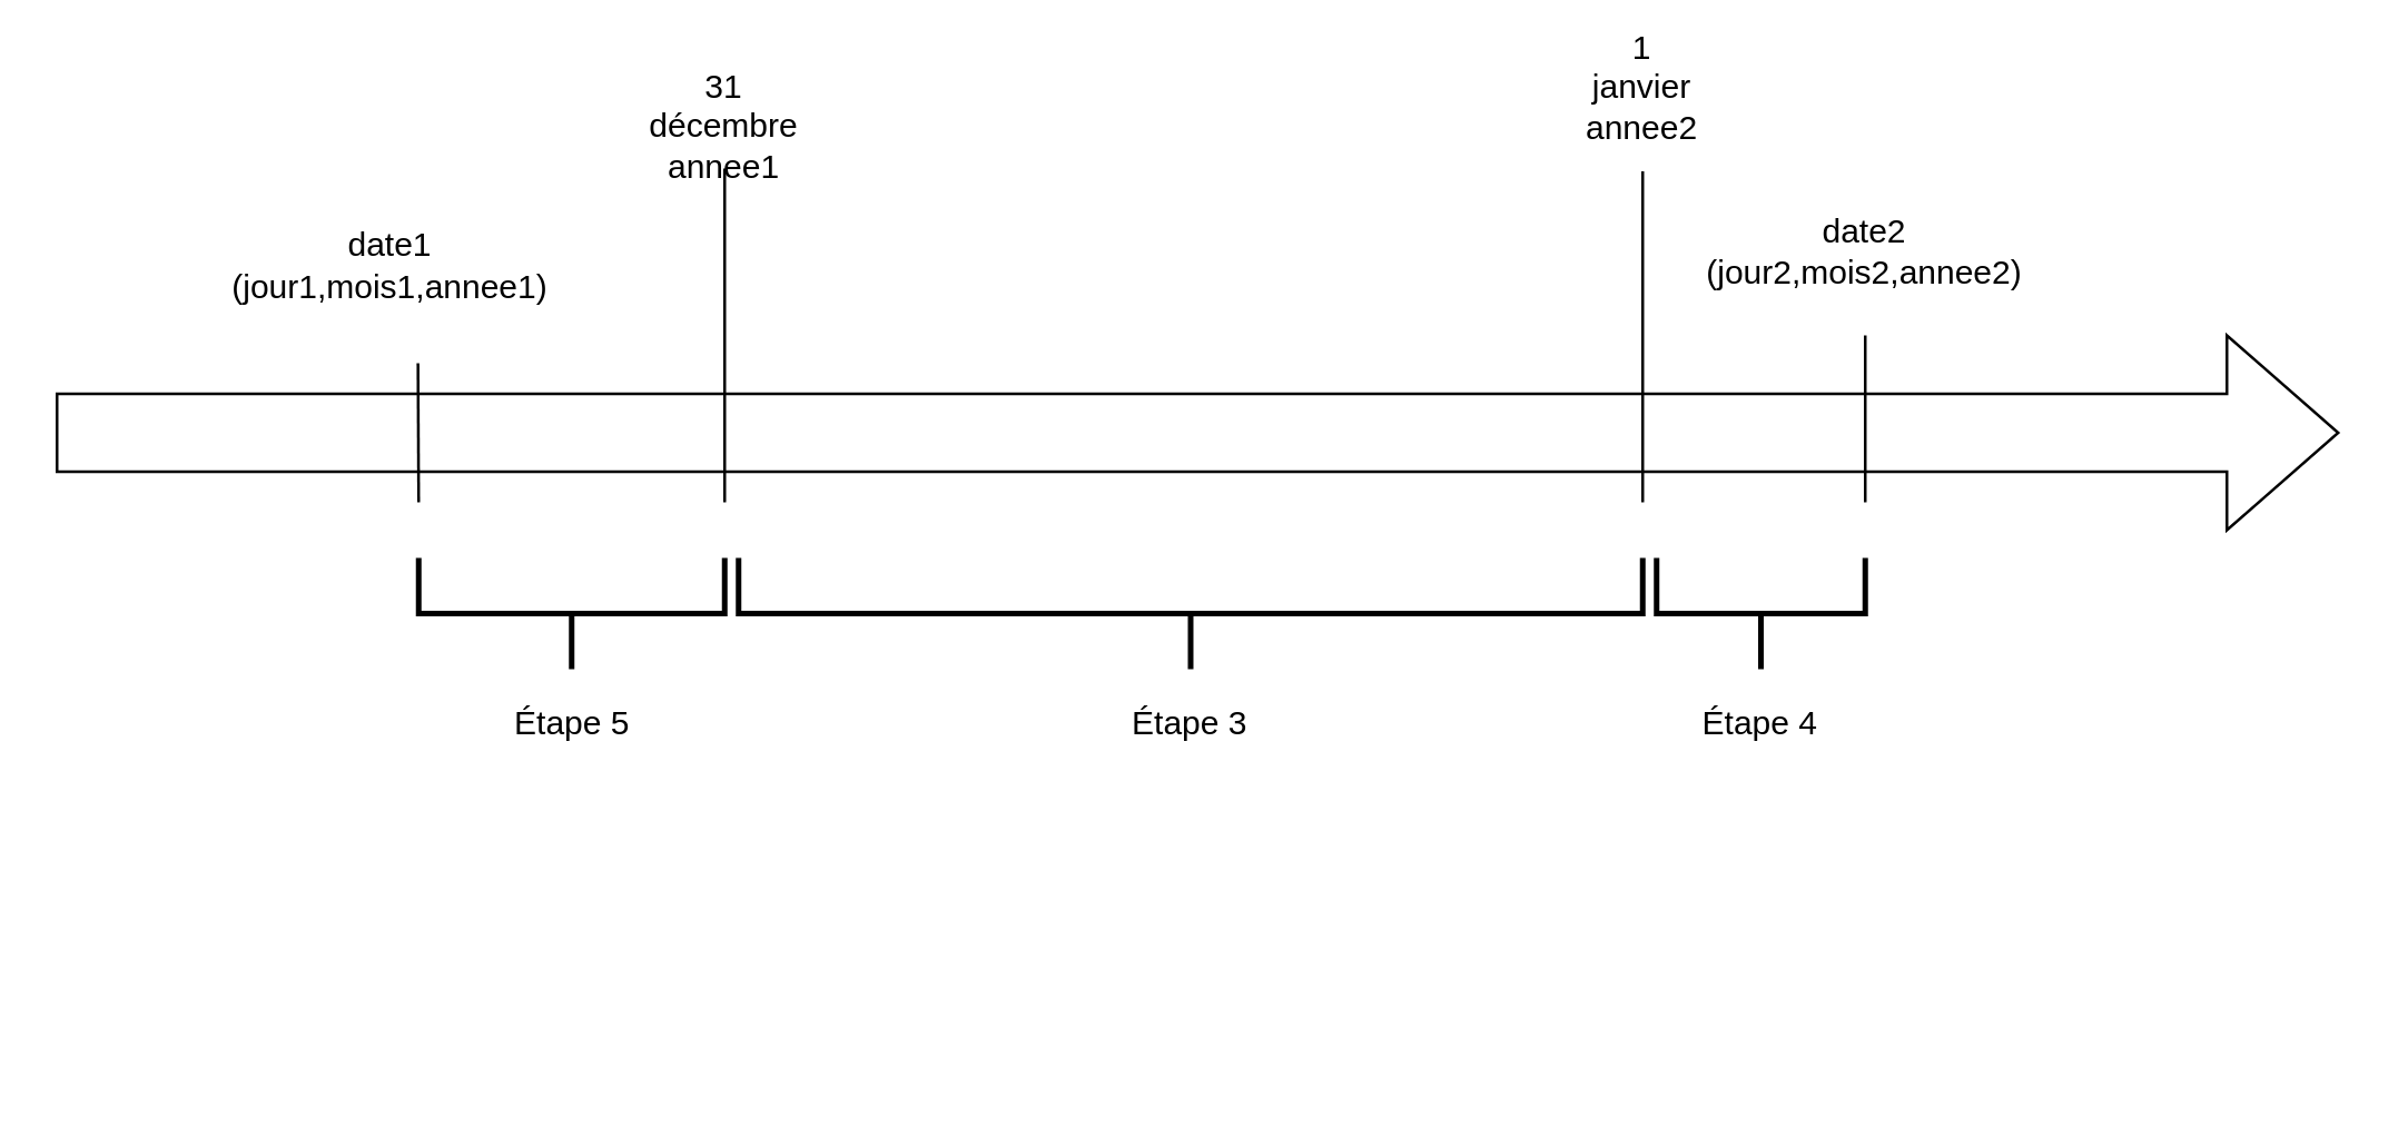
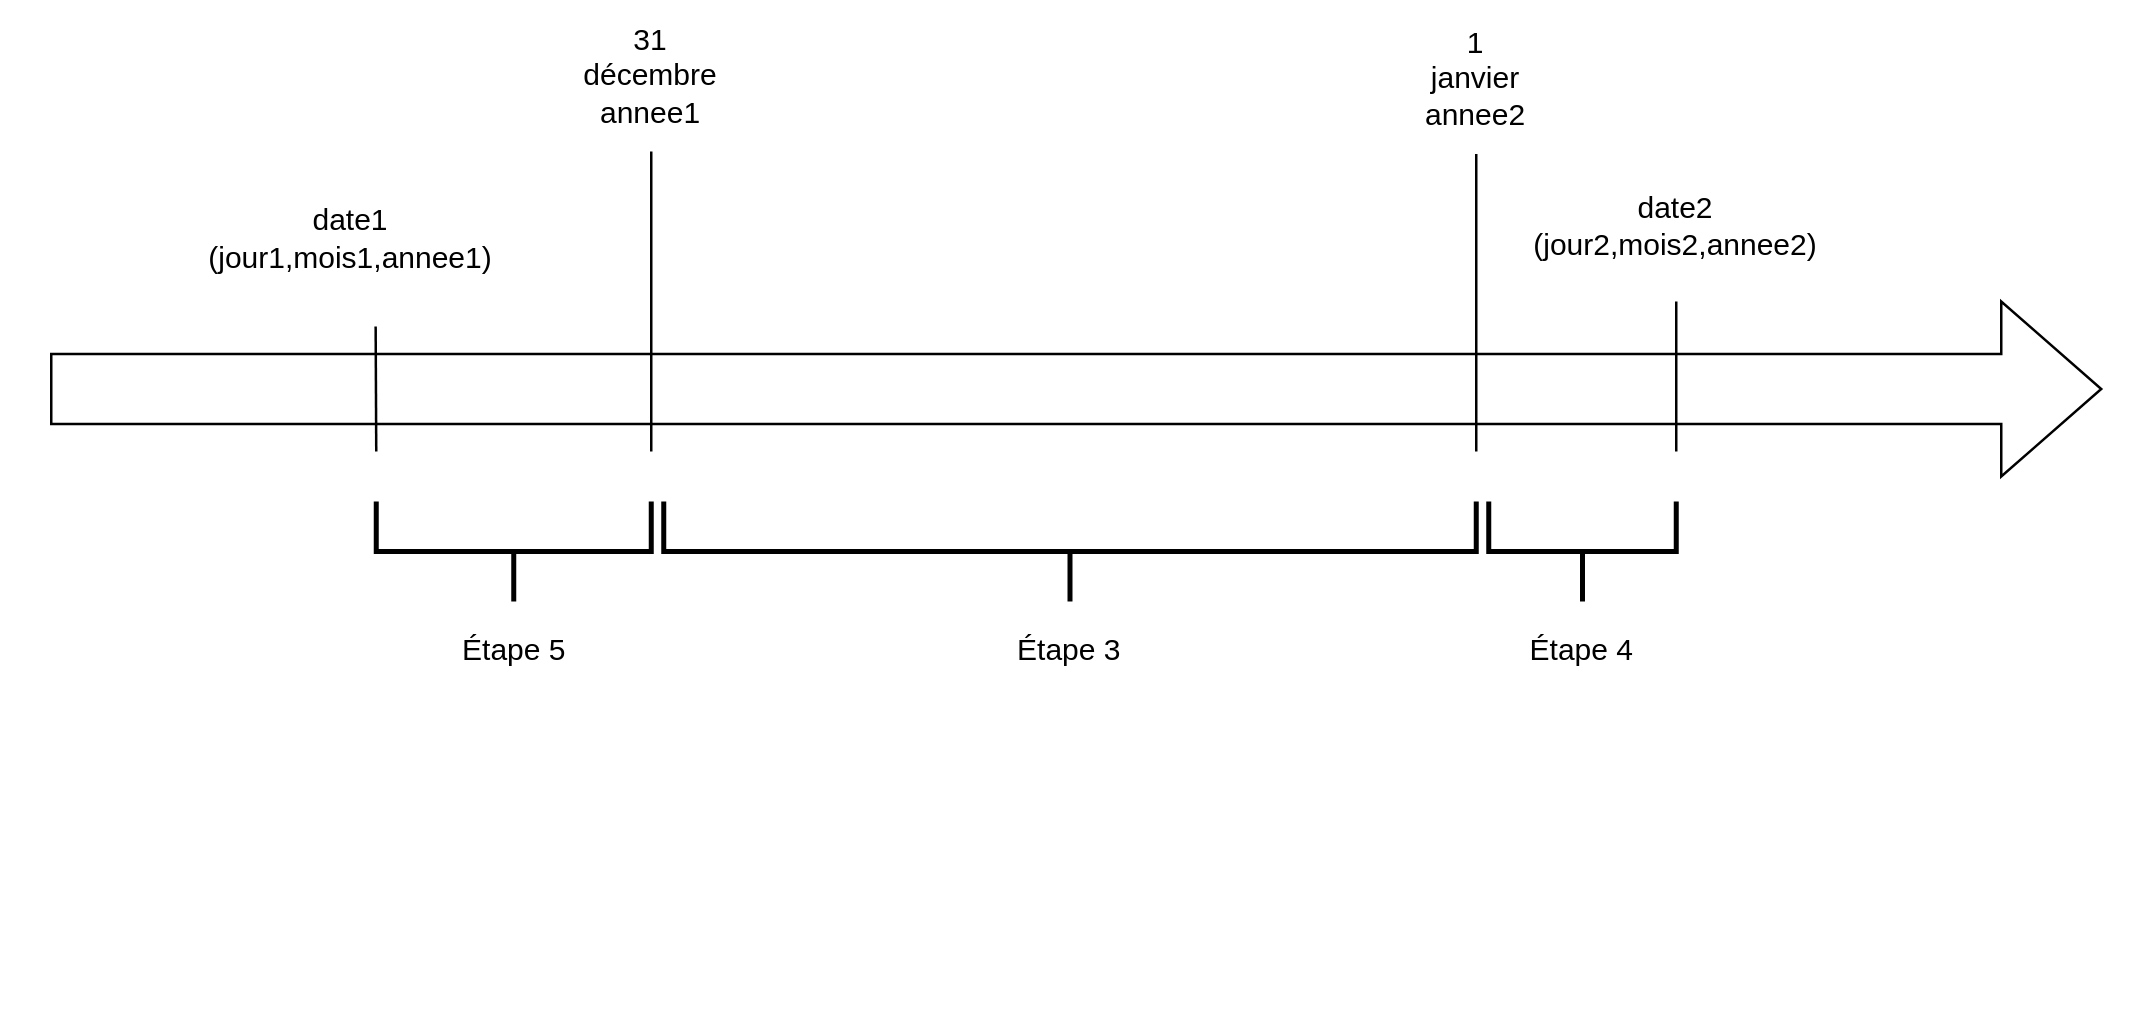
  <mxCell id="0" />
  <mxCell id="1" parent="0" />
  <mxCell id="2" value="" style="html=1;shadow=0;dashed=0;align=center;verticalAlign=middle;shape=mxgraph.arrows2.arrow;dy=0.6;dx=40;notch=0;" vertex="1" parent="1"><mxGeometry x="20" y="120" width="820" height="70" as="geometry" /></mxCell>
  <mxCell id="3" value="" style="endArrow=none;html=1;" edge="1" parent="1"><mxGeometry width="50" height="50" relative="1" as="geometry"><mxPoint x="150" y="180" as="sourcePoint" /><mxPoint x="149.76" y="130" as="targetPoint" /></mxGeometry></mxCell>
  <mxCell id="4" value="date1&lt;br&gt;(jour1,mois1,annee1)" style="text;html=1;strokeColor=none;fillColor=none;align=center;verticalAlign=middle;whiteSpace=wrap;rounded=0;" vertex="1" parent="1"><mxGeometry x="120" y="85" width="40" height="20" as="geometry" /></mxCell>
  <mxCell id="5" value="" style="endArrow=none;html=1;" edge="1" parent="1"><mxGeometry width="50" height="50" relative="1" as="geometry"><mxPoint x="670" y="180" as="sourcePoint" /><mxPoint x="670" y="120" as="targetPoint" /></mxGeometry></mxCell>
  <mxCell id="6" value="date2&lt;br&gt;(jour2,mois2,annee2)" style="text;html=1;strokeColor=none;fillColor=none;align=center;verticalAlign=middle;whiteSpace=wrap;rounded=0;" vertex="1" parent="1"><mxGeometry x="650" y="80" width="40" height="20" as="geometry" /></mxCell>
  <mxCell id="7" value="" style="endArrow=none;html=1;" edge="1" parent="1"><mxGeometry width="50" height="50" relative="1" as="geometry"><mxPoint x="260" y="180" as="sourcePoint" /><mxPoint x="260" y="60" as="targetPoint" /></mxGeometry></mxCell>
- <mxCell id="8" value="31 décembre annee1" style="text;html=1;strokeColor=none;fillColor=none;align=center;verticalAlign=middle;whiteSpace=wrap;rounded=0;" vertex="1" parent="1"><mxGeometry x="240" y="35" width="40" height="20" as="geometry" /></mxCell>
+ <mxCell id="8" value="31 décembre annee1" style="text;html=1;strokeColor=none;fillColor=none;align=center;verticalAlign=middle;whiteSpace=wrap;rounded=0;" vertex="1" parent="1"><mxGeometry x="240" y="20" width="40" height="20" as="geometry" /></mxCell>
  <mxCell id="9" value="" style="endArrow=none;html=1;" edge="1" parent="1"><mxGeometry width="50" height="50" relative="1" as="geometry"><mxPoint x="590" y="180" as="sourcePoint" /><mxPoint x="590" y="61" as="targetPoint" /></mxGeometry></mxCell>
  <mxCell id="10" value="1 janvier annee2" style="text;html=1;strokeColor=none;fillColor=none;align=center;verticalAlign=middle;whiteSpace=wrap;rounded=0;" vertex="1" parent="1"><mxGeometry x="570" y="21" width="40" height="20" as="geometry" /></mxCell>
  <mxCell id="11" value="" style="strokeWidth=2;html=1;shape=mxgraph.flowchart.annotation_2;align=left;labelPosition=right;pointerEvents=1;rotation=-90;" vertex="1" parent="1"><mxGeometry x="185" y="165" width="40" height="110" as="geometry" /></mxCell>
  <mxCell id="12" value="" style="strokeWidth=2;html=1;shape=mxgraph.flowchart.annotation_2;align=left;labelPosition=right;pointerEvents=1;rotation=-90;" vertex="1" parent="1"><mxGeometry x="407.5" y="57.5" width="40" height="325" as="geometry" /></mxCell>
  <mxCell id="13" value="" style="strokeWidth=2;html=1;shape=mxgraph.flowchart.annotation_2;align=left;labelPosition=right;pointerEvents=1;rotation=-90;" vertex="1" parent="1"><mxGeometry x="612.5" y="182.5" width="40" height="75" as="geometry" /></mxCell>
  <mxCell id="14" value="Étape 5" style="text;html=1;strokeColor=none;fillColor=none;align=center;verticalAlign=middle;whiteSpace=wrap;rounded=0;" vertex="1" parent="1"><mxGeometry x="182.5" y="250" width="45" height="20" as="geometry" /></mxCell>
  <mxCell id="15" value="Étape 3" style="text;html=1;strokeColor=none;fillColor=none;align=center;verticalAlign=middle;whiteSpace=wrap;rounded=0;" vertex="1" parent="1"><mxGeometry x="405" y="250" width="45" height="20" as="geometry" /></mxCell>
  <mxCell id="16" value="Étape 4" style="text;html=1;strokeColor=none;fillColor=none;align=center;verticalAlign=middle;whiteSpace=wrap;rounded=0;" vertex="1" parent="1"><mxGeometry x="610" y="250" width="45" height="20" as="geometry" /></mxCell>
